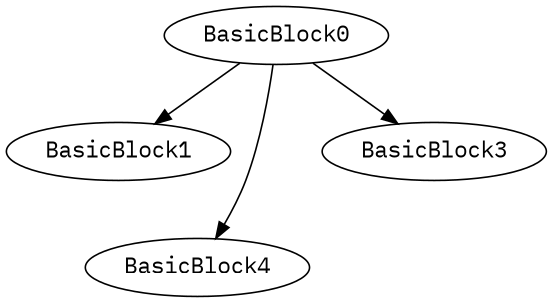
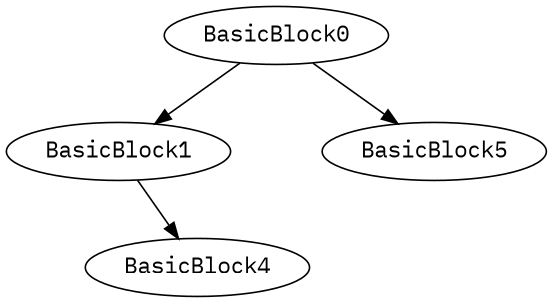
  digraph {
    fontname="IBM Plex Mono"
    node [fontname="IBM Plex Mono"]
    edge [fontname="IBM Plex Mono"]
    BasicBlock1
    BasicBlock4
    BasicBlock0
-   BasicBlock3
-   BasicBlock0 -> BasicBlock4
+   BasicBlock3 [label=BasicBlock5]
+   BasicBlock1 -> BasicBlock4
    BasicBlock0 -> BasicBlock1
    BasicBlock0 -> BasicBlock3
  }
